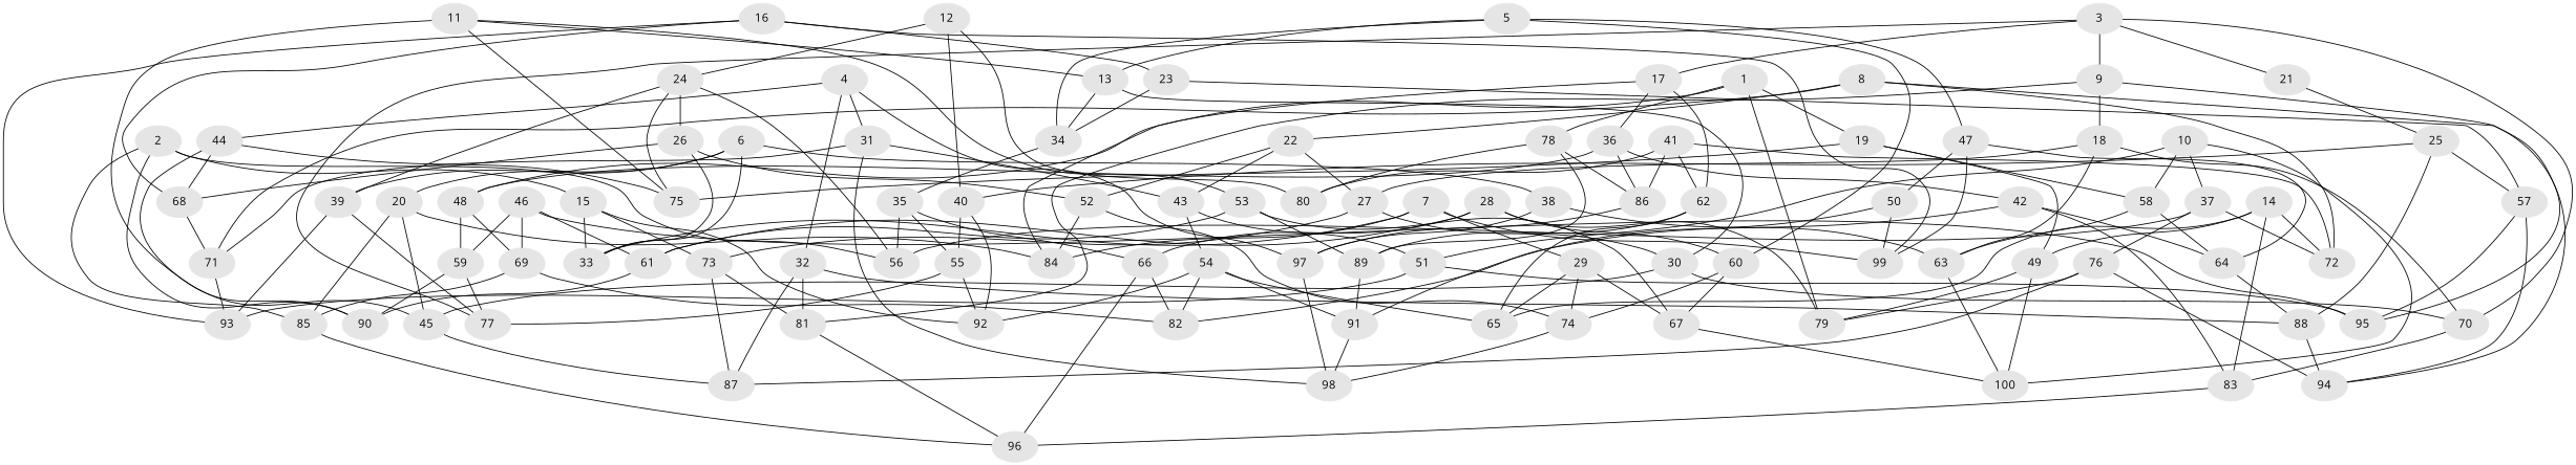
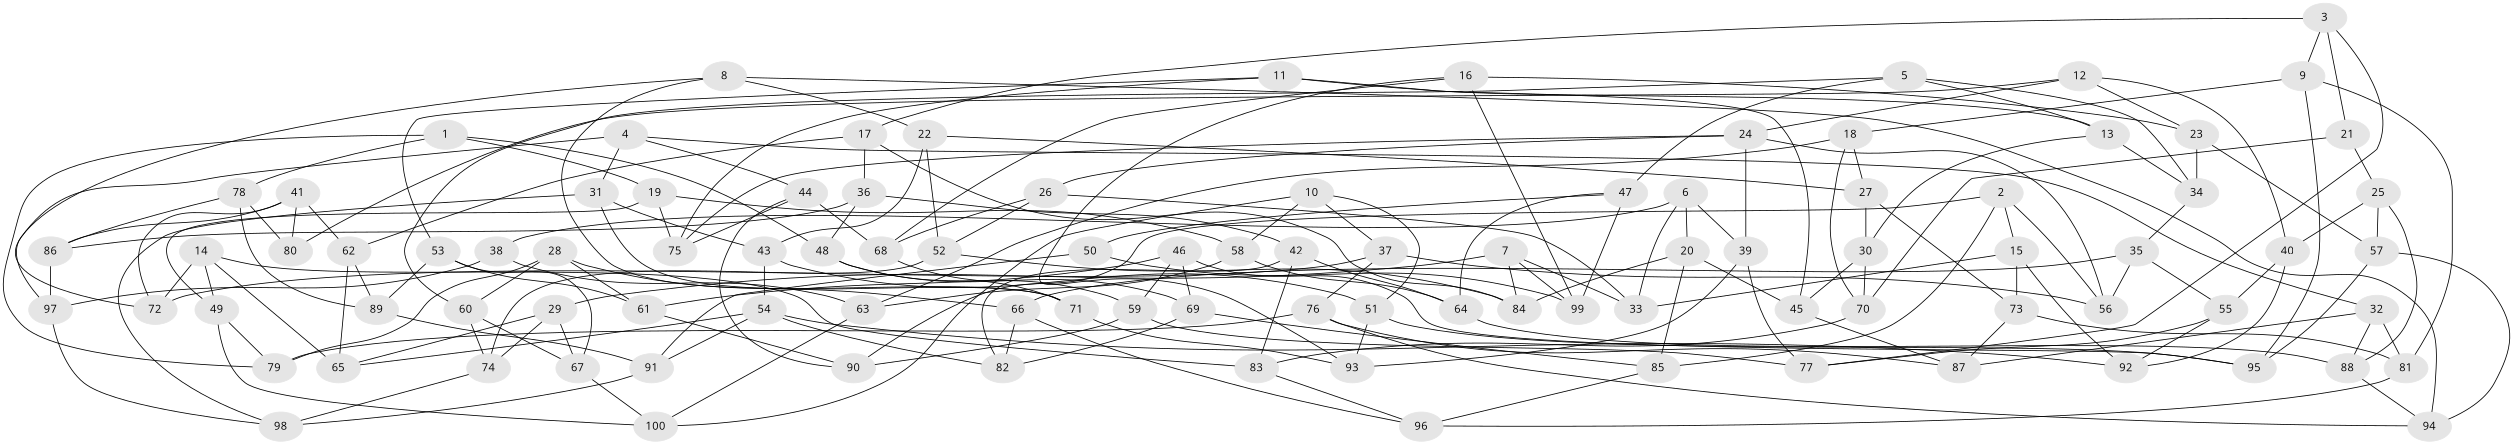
  graph {
    fontname="Open Sans"
    node [color=gray90 fontname="Open Sans" style=filled]
    edge [fontname="Open Sans"]
    1
    19
    48
    78
    79
    58
    75
    49
    59
    69
    80
    86
    89
    2
    15
    56
    85
    90
    33
    73
    92
    96
    3
    9
    17
    21
    77
    18
    81
    95
    84
    36
    62
    70
    25
    4
    31
    32
    44
    97
    71
    43
    98
    88
    87
    68
    5
    13
    34
    47
    60
    30
    35
    99
    64
    50
    67
    74
    6
    20
    38
    39
    45
    63
    93
    7
    29
    65
    8
    22
    72
    94
    27
    52
    10
    37
    51
    100
    76
    11
    53
    61
    12
    23
    24
    40
    57
    26
    55
    14
    83
    16
    42
    54
    28
    66
    82
    41
    91
    46
    1 -- 19
    1 -- 48
    1 -- 78
    1 -- 79
    19 -- 58
    19 -- 75
    19 -- 49
    48 -- 59
    48 -- 69
    78 -- 80
    78 -- 86
    78 -- 89
    58 -- 64
    58 -- 63
    49 -- 79
    49 -- 100
    59 -- 90
    59 -- 77
    69 -- 85
    69 -- 82
    86 -- 97
    89 -- 91
    2 -- 15
    2 -- 56
    2 -- 85
    2 -- 90
    15 -- 33
    15 -- 73
    15 -- 92
    85 -- 96
    73 -- 81
    73 -- 87
    3 -- 9
    3 -- 17
    3 -- 21
    3 -- 77
    9 -- 18
    9 -- 81
    9 -- 95
    17 -- 84
    17 -- 36
    17 -- 62
-   3 -- 70
+   21 -- 70
    21 -- 25
    18 -- 70
    18 -- 63
    18 -- 27
    81 -- 96
    36 -- 48
    36 -- 86
    36 -- 42
    62 -- 89
    62 -- 65
    70 -- 83
    25 -- 88
    25 -- 40
    25 -- 57
    4 -- 31
    4 -- 32
    4 -- 44
    4 -- 97
    31 -- 71
    31 -- 43
    31 -- 98
    32 -- 81
    32 -- 88
    32 -- 87
    44 -- 75
    44 -- 90
    44 -- 68
    97 -- 98
    71 -- 93
    43 -- 51
    43 -- 54
    88 -- 94
    68 -- 71
    5 -- 13
    5 -- 34
    5 -- 47
    5 -- 60
    13 -- 34
    13 -- 30
    34 -- 35
    47 -- 99
    47 -- 64
    47 -- 50
    60 -- 67
    60 -- 74
    30 -- 70
    30 -- 45
    35 -- 56
    35 -- 55
    35 -- 66
    64 -- 88
    50 -- 99
    50 -- 91
    67 -- 100
    74 -- 98
    6 -- 33
    6 -- 20
    6 -- 38
    6 -- 39
    20 -- 85
    20 -- 84
    20 -- 45
    38 -- 97
    38 -- 63
    39 -- 77
    39 -- 93
    45 -- 87
    63 -- 100
    7 -- 33
    7 -- 84
    7 -- 99
    7 -- 29
    29 -- 67
    29 -- 74
    29 -- 65
    8 -- 71
    8 -- 22
    8 -- 72
    8 -- 94
    22 -- 43
    22 -- 27
    22 -- 52
    27 -- 73
    27 -- 30
    52 -- 84
    52 -- 74
    10 -- 58
    10 -- 37
    10 -- 51
    10 -- 100
    37 -- 56
    37 -- 72
    37 -- 76
    51 -- 95
    51 -- 93
    76 -- 79
    76 -- 87
    76 -- 94
    11 -- 75
    11 -- 13
    11 -- 45
    11 -- 53
    53 -- 89
    53 -- 67
    53 -- 61
    61 -- 90
    12 -- 80
+   12 -- 23
    12 -- 24
    12 -- 40
    23 -- 34
    23 -- 57
    24 -- 75
    24 -- 56
    24 -- 39
    24 -- 26
    40 -- 92
    40 -- 55
    57 -- 95
    57 -- 94
    26 -- 33
    26 -- 68
    26 -- 52
    55 -- 92
    55 -- 77
    14 -- 49
    14 -- 65
    14 -- 72
    14 -- 83
    83 -- 96
    16 -- 68
    16 -- 99
    16 -- 93
    16 -- 23
    42 -- 64
    42 -- 83
    42 -- 82
    54 -- 92
    54 -- 65
    54 -- 82
    54 -- 91
    28 -- 79
    28 -- 60
    28 -- 61
    28 -- 66
    66 -- 96
    66 -- 82
    41 -- 80
    41 -- 86
    41 -- 62
    41 -- 72
    91 -- 98
    46 -- 59
    46 -- 69
    46 -- 95
    46 -- 61
  }
